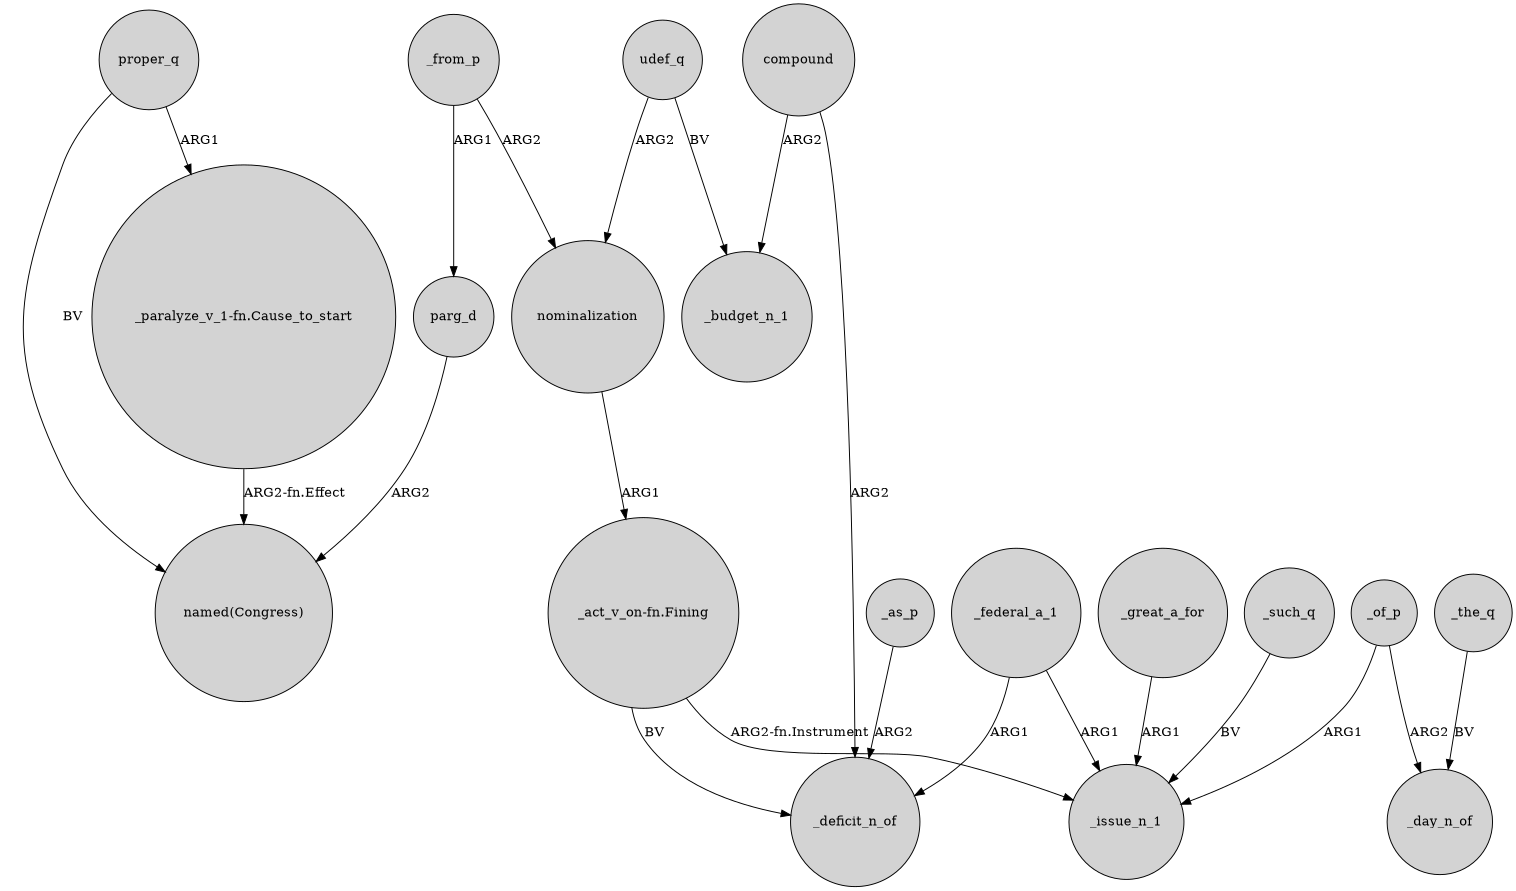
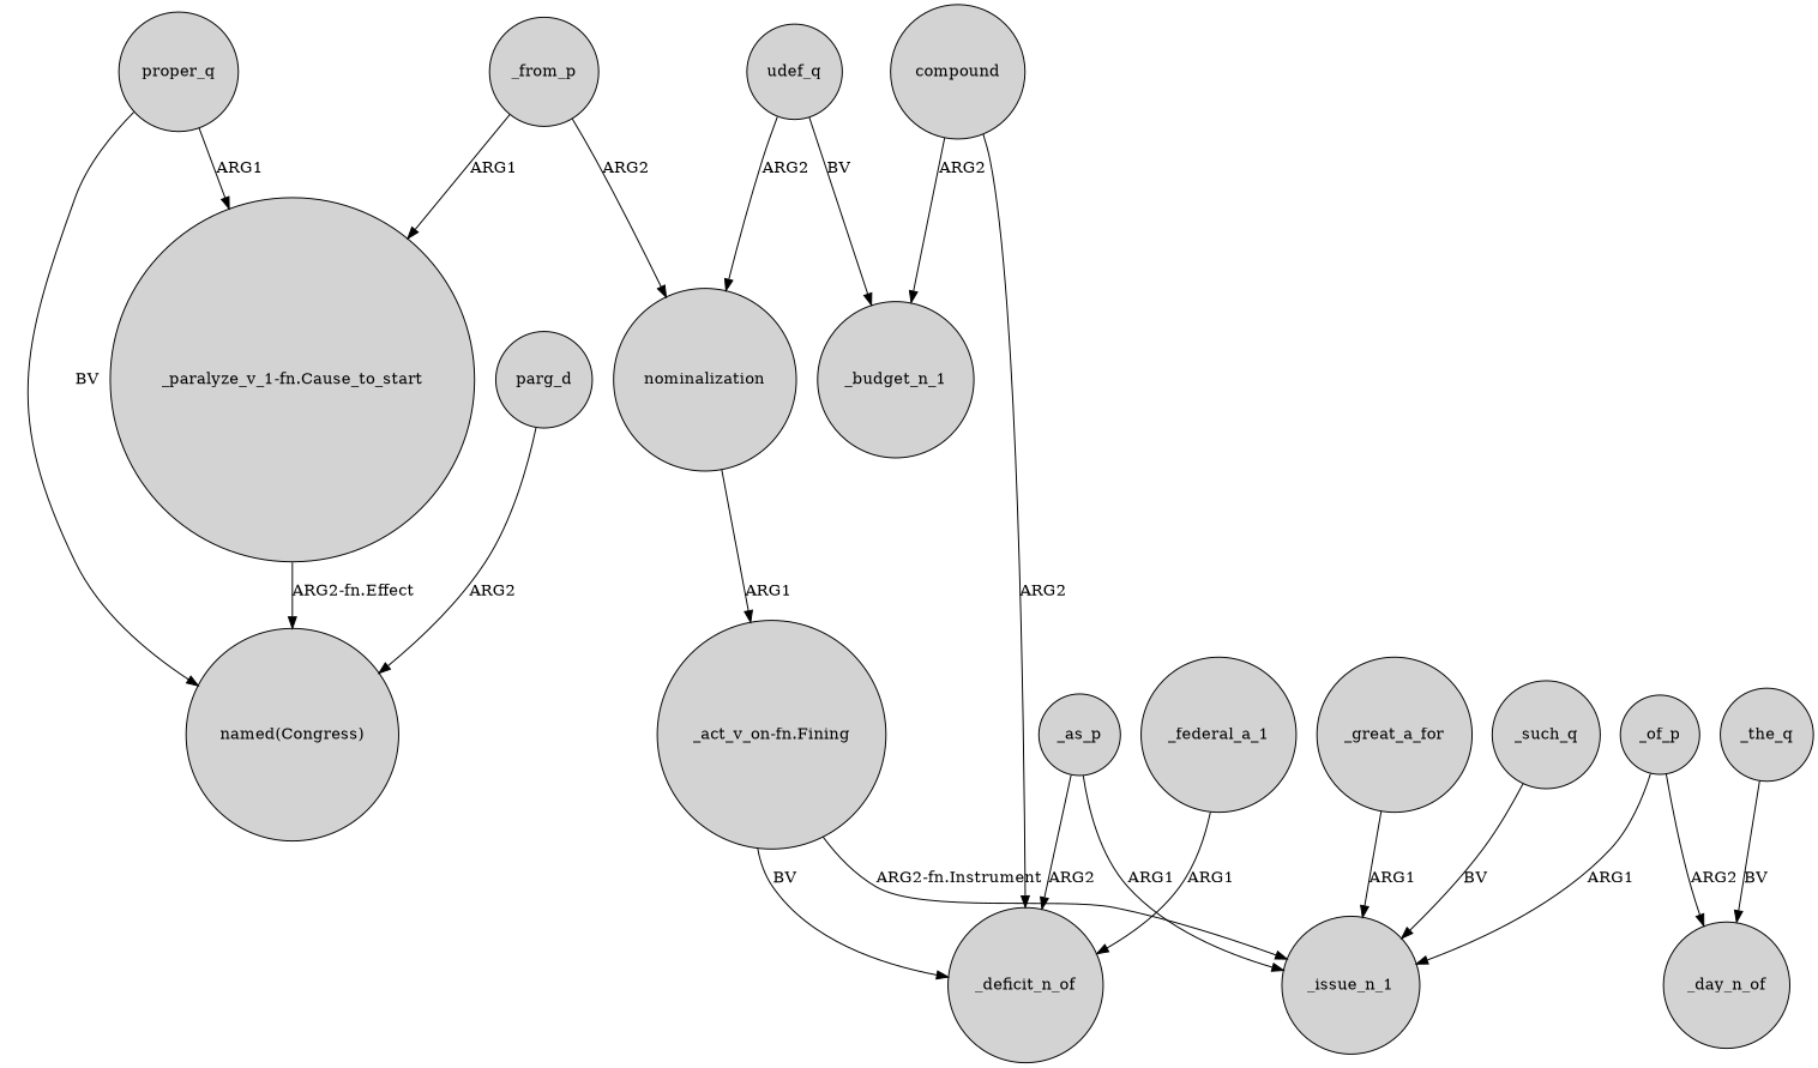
  digraph {
    node [shape=circle style=filled]
    proper_q
    "named(Congress)"
    "_paralyze_v_1-fn.Cause_to_start"
    parg_d
    _as_p
    _deficit_n_of
    _issue_n_1
    "_act_v_on-fn.Fining"
    udef_q
    nominalization
    _budget_n_1
    compound
    _from_p
    _such_q
    _of_p
    _day_n_of
    _the_q
    _federal_a_1
    _great_a_for
    proper_q -> "named(Congress)" [label=BV]
    proper_q -> "_paralyze_v_1-fn.Cause_to_start" [label=ARG1]
    "_paralyze_v_1-fn.Cause_to_start" -> "named(Congress)" [label="ARG2-fn.Effect"]
    parg_d -> "named(Congress)" [label=ARG2]
    _as_p -> _deficit_n_of [label=ARG2]
-   _federal_a_1 -> _issue_n_1 [label=ARG1]
+   _as_p -> _issue_n_1 [label=ARG1]
    "_act_v_on-fn.Fining" -> _deficit_n_of [label=BV]
    "_act_v_on-fn.Fining" -> _issue_n_1 [label="ARG2-fn.Instrument"]
    udef_q -> nominalization [label=ARG2]
    udef_q -> _budget_n_1 [label=BV]
    nominalization -> "_act_v_on-fn.Fining" [label=ARG1]
    compound -> _deficit_n_of [label=ARG2]
    compound -> _budget_n_1 [label=ARG2]
-   _from_p -> parg_d [label=ARG1]
+   _from_p -> "_paralyze_v_1-fn.Cause_to_start" [label=ARG1]
    _from_p -> nominalization [label=ARG2]
    _such_q -> _issue_n_1 [label=BV]
    _of_p -> _issue_n_1 [label=ARG1]
    _of_p -> _day_n_of [label=ARG2]
    _the_q -> _day_n_of [label=BV]
    _federal_a_1 -> _deficit_n_of [label=ARG1]
    _great_a_for -> _issue_n_1 [label=ARG1]
  }
